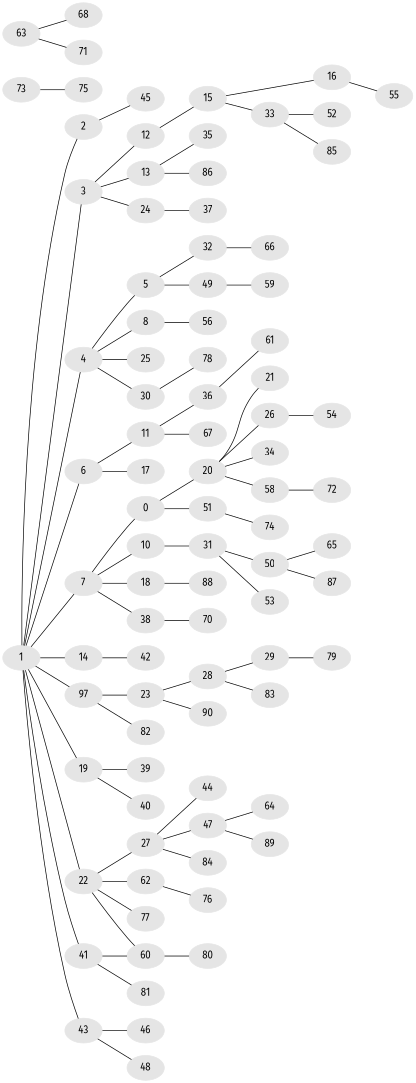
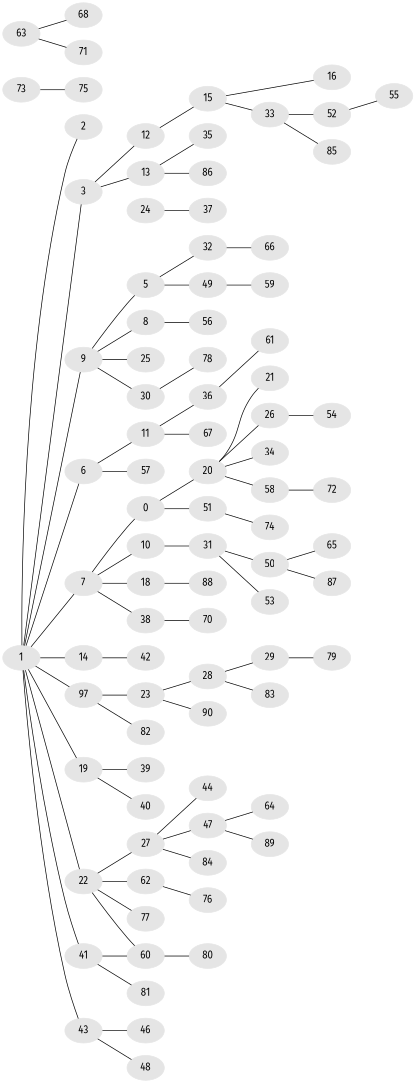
  graph {
    fontname="Fira Sans"
    rankdir=LR
    node [color=gray90 fontname="Fira Sans" style=filled]
    edge [fontname="Fira Sans"]
    1
    2
    3
-   4
+   4 [label=9]
    6
    7
    14
    n8 [label=97]
    19
    22
    41
    43
-   45
    12
    13
    24
    5
    8
    25
    30
    11
-   57 [label=17]
+   57
    n23 [label=0]
    10
    18
    38
    42
    23
    82
    39
    40
    27
    62
    77
    60
    81
    46
    48
    15
    35
    86
    37
    32
    49
    56
    78
    66
    59
    36
    67
    20
    51
    31
    88
    70
    21
    26
    34
    58
    74
    50
    53
    61
    16
    33
    55
    52
    85
    28
    90
    54
    72
    44
    47
    84
    76
    73
    75
    29
    83
    64
    89
    79
    65
    87
    63
    68
    71
    80
    1 -- 2
    1 -- 3
    1 -- 4
    1 -- 6
    1 -- 7
    1 -- 14
    1 -- n8
    1 -- 19
    1 -- 22
    1 -- 41
    1 -- 43
-   2 -- 45
    3 -- 12
    3 -- 13
-   3 -- 24
    4 -- 5
    4 -- 8
    4 -- 25
    4 -- 30
    6 -- 11
    6 -- 57
    7 -- n23
    7 -- 10
    7 -- 18
    7 -- 38
    14 -- 42
    n8 -- 23
    n8 -- 82
    19 -- 39
    19 -- 40
    22 -- 27
    22 -- 62
    22 -- 77
    22 -- 60
    41 -- 60
    41 -- 81
    43 -- 46
    43 -- 48
    12 -- 15
    13 -- 35
    13 -- 86
    24 -- 37
    5 -- 32
    5 -- 49
    8 -- 56
    30 -- 78
    11 -- 36
    11 -- 67
    n23 -- 20
    n23 -- 51
    10 -- 31
    18 -- 88
    38 -- 70
    23 -- 28
    23 -- 90
    27 -- 44
    27 -- 47
    27 -- 84
    62 -- 76
    60 -- 80
    15 -- 16
    15 -- 33
    32 -- 66
    49 -- 59
    36 -- 61
    20 -- 21
    20 -- 26
    20 -- 34
    20 -- 58
    51 -- 74
    31 -- 50
    31 -- 53
    26 -- 54
    58 -- 72
    50 -- 65
    50 -- 87
-   16 -- 55
+   52 -- 55
    33 -- 52
    33 -- 85
    28 -- 29
    28 -- 83
    47 -- 64
    47 -- 89
    73 -- 75
    29 -- 79
    63 -- 68
    63 -- 71
  }
